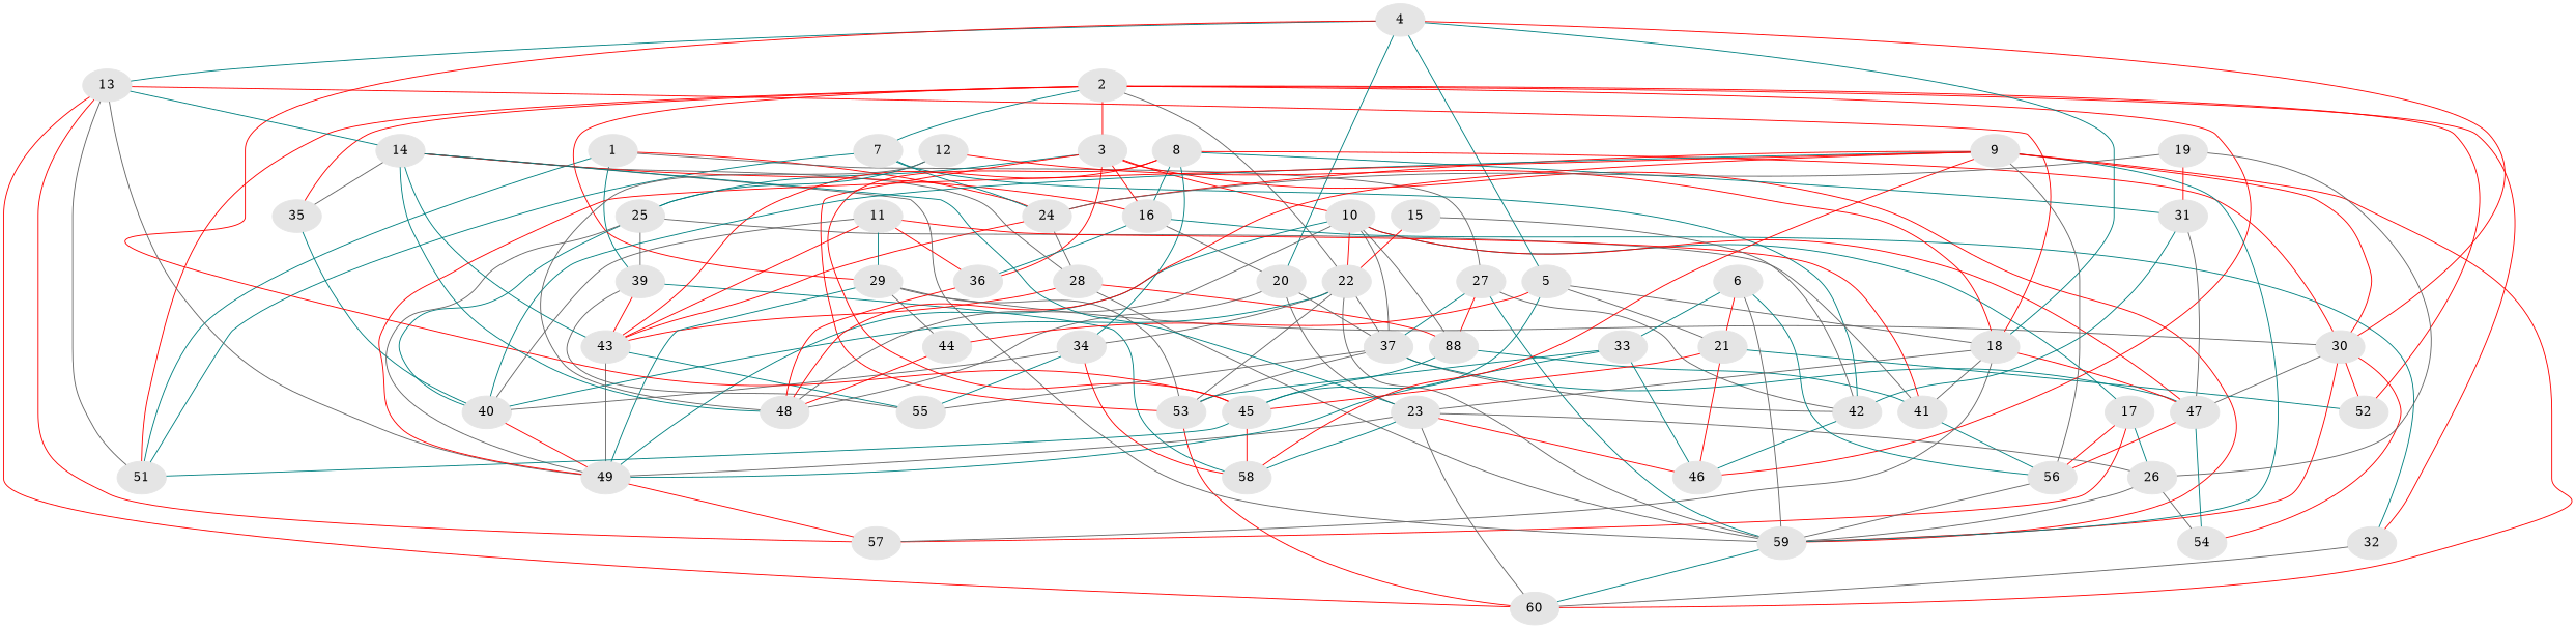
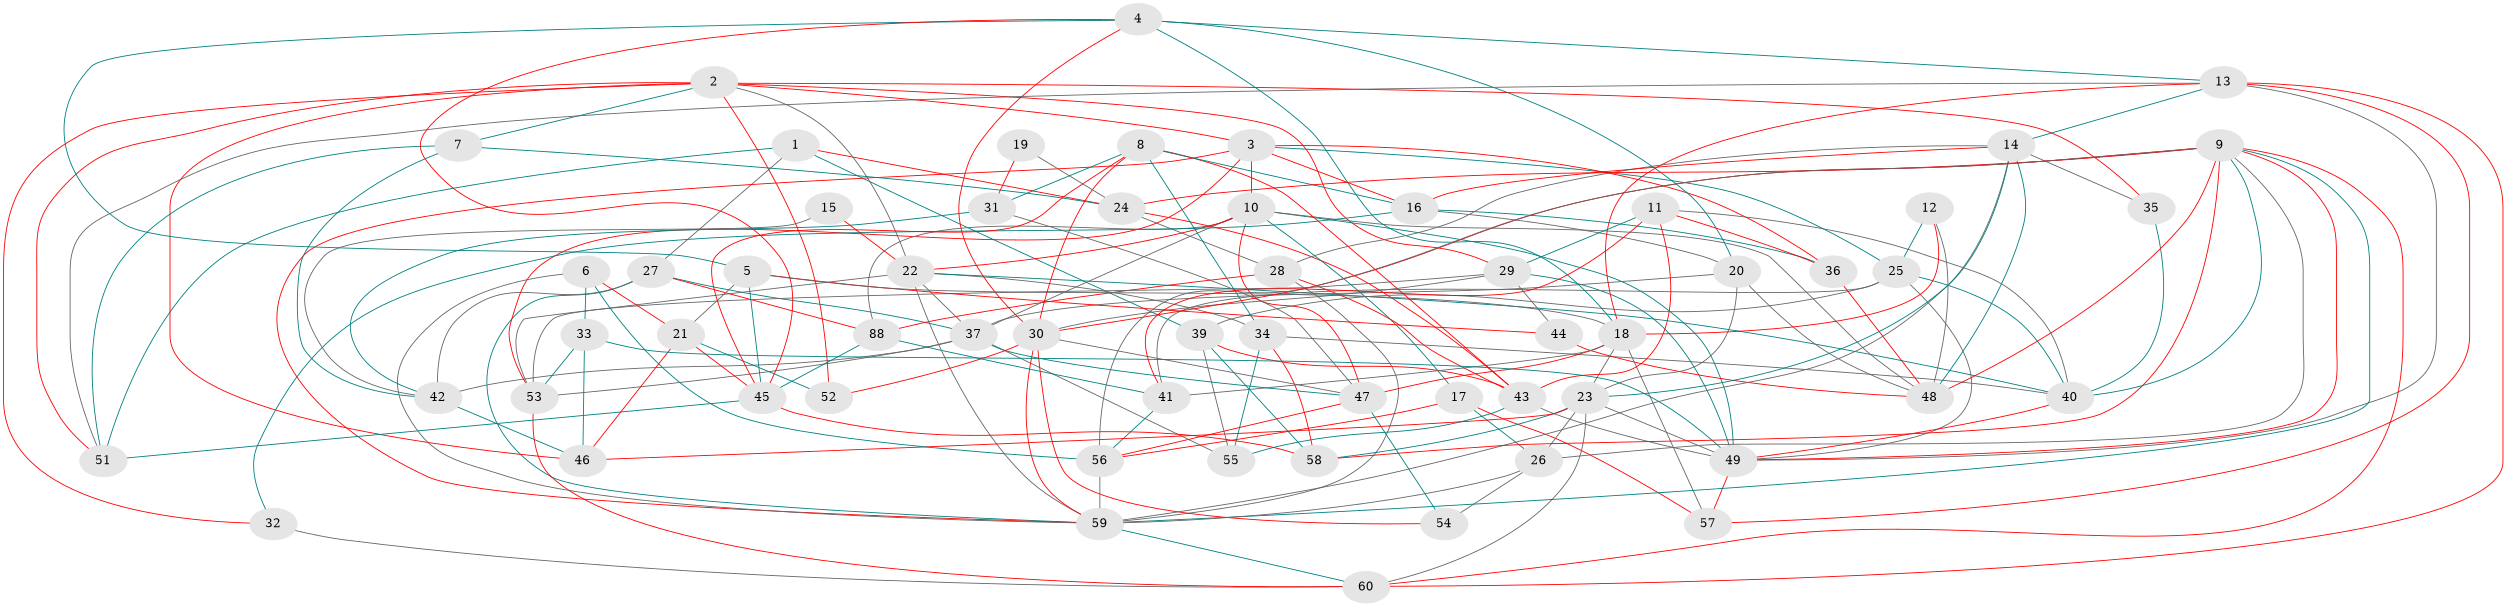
  graph {
    node [color=gray90 style=filled]
    edge [color=red weight=1.0]
    1
    24
    27
    39
    51
    43
    28
    59
    42
    37
    n11 [label=88]
    58
    55
    2
    3
    7
    22
    29
    32
    35
    46
    52
    10
    16
    25
    36
    53
    34
    40
    49
    30
    44
    60
    57
    48
    17
    47
    20
    41
    4
    5
    13
    18
    45
    21
    14
    23
    54
    6
    33
    56
    8
    31
    9
    26
    11
    12
    15
    19
    1 -- 24
    1 -- 27 [color=gray40]
    1 -- 39 [color=teal]
    1 -- 51 [color=teal]
    24 -- 43
    24 -- 28 [color=gray40 weight=2.0]
    27 -- 59 [color=teal]
    27 -- 42 [color=gray40]
    27 -- 37 [color=teal]
    27 -- n11
    39 -- 43
    39 -- 58 [color=teal]
    39 -- 55 [color=gray40]
    43 -- 55 [color=teal]
    43 -- 49 [color=gray40 weight=2.0]
    28 -- 43
    28 -- 59 [color=gray40]
    28 -- n11
    59 -- 60 [color=teal]
    42 -- 46 [color=teal]
    37 -- 42 [color=gray40]
    37 -- 55 [color=gray40]
    37 -- 53 [color=gray40]
    37 -- 47 [color=teal]
    n11 -- 41 [color=teal]
    n11 -- 45 [color=teal]
    2 -- 51
    2 -- 3
    2 -- 7 [color=teal]
    2 -- 22 [color=gray40]
    2 -- 29
    2 -- 32
    2 -- 35
    2 -- 46
    2 -- 52
    3 -- 59
    3 -- 10
    3 -- 16
    3 -- 25 [color=teal]
    3 -- 36
    3 -- 53
    7 -- 24 [color=teal]
    7 -- 51 [color=teal]
    7 -- 42 [color=teal]
    22 -- 59 [color=gray40]
    22 -- 37 [color=gray40]
    22 -- 53 [color=gray40]
    22 -- 34 [color=gray40]
    22 -- 40 [color=teal]
    29 -- 53 [color=gray40]
    29 -- 49 [color=teal]
    29 -- 30 [color=gray40]
    29 -- 44 [color=gray40]
    32 -- 60 [color=gray40 weight=2.0]
    35 -- 40 [color=teal]
    10 -- 37 [color=gray40]
    10 -- n11 [color=gray40]
    10 -- 22
    10 -- 49 [color=teal]
    10 -- 48 [color=gray40]
    10 -- 17 [color=teal]
    10 -- 47
    16 -- 32 [color=teal]
    16 -- 36 [color=teal]
    16 -- 20 [color=gray40]
    25 -- 39 [color=gray40]
    25 -- 40 [color=teal]
    25 -- 49 [color=gray40]
    25 -- 41 [color=gray40]
    36 -- 48
    53 -- 60
    34 -- 58
    34 -- 55 [color=teal]
    34 -- 40 [color=gray40]
    40 -- 49
    49 -- 57
    30 -- 59
    30 -- 52
    30 -- 47 [color=gray40]
    30 -- 54
    44 -- 48
    17 -- 57
    17 -- 56
    17 -- 26 [color=teal]
    47 -- 54 [color=teal]
    47 -- 56
    20 -- 37 [color=gray40]
    20 -- 48 [color=gray40]
    20 -- 23 [color=gray40]
    41 -- 56 [color=teal]
    4 -- 30
    4 -- 20 [color=teal]
    4 -- 5 [color=teal]
    4 -- 13 [color=teal]
    4 -- 18 [color=teal]
    4 -- 45
    5 -- 44
    5 -- 18 [color=gray40]
    5 -- 45 [color=teal]
    5 -- 21 [color=gray40]
    13 -- 51 [color=gray40]
    13 -- 49 [color=gray40]
    13 -- 60 [weight=2.0]
    13 -- 57
    13 -- 18
    13 -- 14 [color=teal]
    18 -- 57 [color=gray40]
    18 -- 47
    18 -- 41 [color=gray40]
    18 -- 23 [color=gray40]
    45 -- 51 [color=teal]
    45 -- 58
    21 -- 46
    21 -- 52 [color=teal]
    21 -- 45
-   14 -- 43 [color=teal]
    14 -- 28 [color=gray40]
    14 -- 59 [color=gray40]
    14 -- 35 [color=gray40]
    14 -- 16
    14 -- 48 [color=teal]
    14 -- 23 [color=teal]
    23 -- 58 [color=teal]
    23 -- 46
    23 -- 49 [color=gray40]
    23 -- 60 [color=gray40]
    23 -- 26 [color=gray40]
    6 -- 59 [color=gray40]
    6 -- 21
    6 -- 33 [color=teal]
    6 -- 56 [color=teal]
    33 -- 46 [color=teal]
    33 -- 53 [color=teal]
    33 -- 49 [color=teal]
    56 -- 59 [color=gray40]
    8 -- 43
    8 -- 16 [color=teal]
    8 -- 34 [color=teal]
    8 -- 30
    8 -- 45
    8 -- 31 [color=teal]
    31 -- 42 [color=teal]
    31 -- 47 [color=gray40]
    9 -- 24
    9 -- 59 [color=teal]
    9 -- 58
    9 -- 40 [color=teal]
    9 -- 49
    9 -- 30
    9 -- 60
    9 -- 48
    9 -- 56 [color=gray40 weight=3.0]
    26 -- 59 [color=gray40]
    26 -- 54 [color=gray40]
    11 -- 43
    11 -- 29 [color=teal]
    11 -- 36
    11 -- 40 [color=gray40]
    11 -- 41
    12 -- 25 [color=teal]
    12 -- 48 [color=gray40 weight=2.0]
    12 -- 18
    15 -- 42 [color=gray40]
    15 -- 22 [weight=2.0]
    19 -- 24 [color=gray40]
    19 -- 31
-   19 -- 26 [color=gray40]
+   9 -- 26 [color=gray40]
  }
